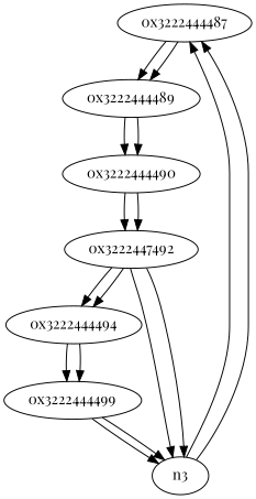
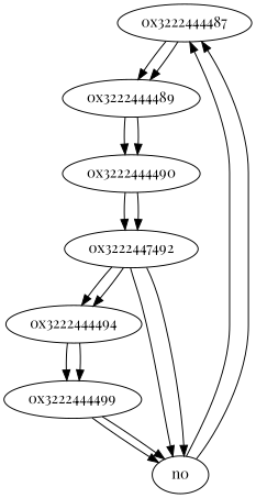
  digraph {
    fontname="Playfair Display"
    node [fontname="Playfair Display"]
    edge [fontname="Playfair Display"]
    n1 [label="0x3222444487"]
    n2 [label="0x3222444489"]
    n3 [label="0x3222444490"]
    n4 [label="0x3222447492"]
    n5 [label="0x3222444494"]
-   n0 [label=n3]
+   n0
    n6 [label="0x3222444499"]
    n1 -> n2
    n1 -> n2
    n2 -> n3
    n2 -> n3
    n3 -> n4
    n3 -> n4
    n4 -> n5
    n4 -> n5
    n4 -> n0
    n4 -> n0
    n5 -> n6
    n5 -> n6
    n0 -> n1
    n0 -> n1
    n6 -> n0
    n6 -> n0
  }
